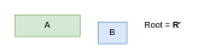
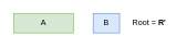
  <mxCell id="0" />
  <mxCell id="1" parent="0" />
  <mxCell id="2" value="A" style="rounded=0;whiteSpace=wrap;html=1;fillColor=#d5e8d4;strokeColor=#82b366;" vertex="1" parent="1"><mxGeometry x="20" y="20" width="90" height="30" as="geometry" /></mxCell>
- <mxCell id="3" value="B" style="rounded=0;whiteSpace=wrap;html=1;fillColor=#dae8fc;strokeColor=#6c8ebf;" vertex="1" parent="1"><mxGeometry x="135" y="30" width="40" height="30" as="geometry" /></mxCell>
+ <mxCell id="3" value="B" style="rounded=0;whiteSpace=wrap;html=1;fillColor=#dae8fc;strokeColor=#6c8ebf;" vertex="1" parent="1"><mxGeometry x="140" y="20" width="40" height="30" as="geometry" /></mxCell>
  <mxCell id="4" value="Root = &lt;b&gt;R'&lt;/b&gt;" style="text;html=1;strokeColor=none;fillColor=none;align=center;verticalAlign=middle;whiteSpace=wrap;rounded=0;" vertex="1" parent="1"><mxGeometry x="190" y="25" width="70" height="20" as="geometry" /></mxCell>
